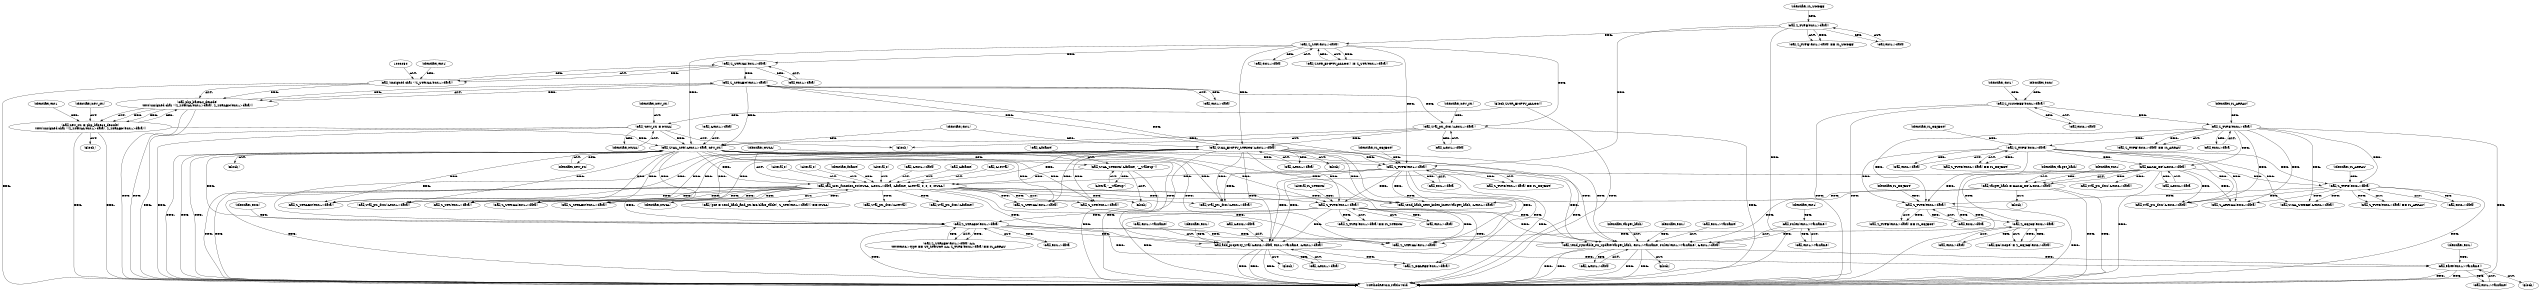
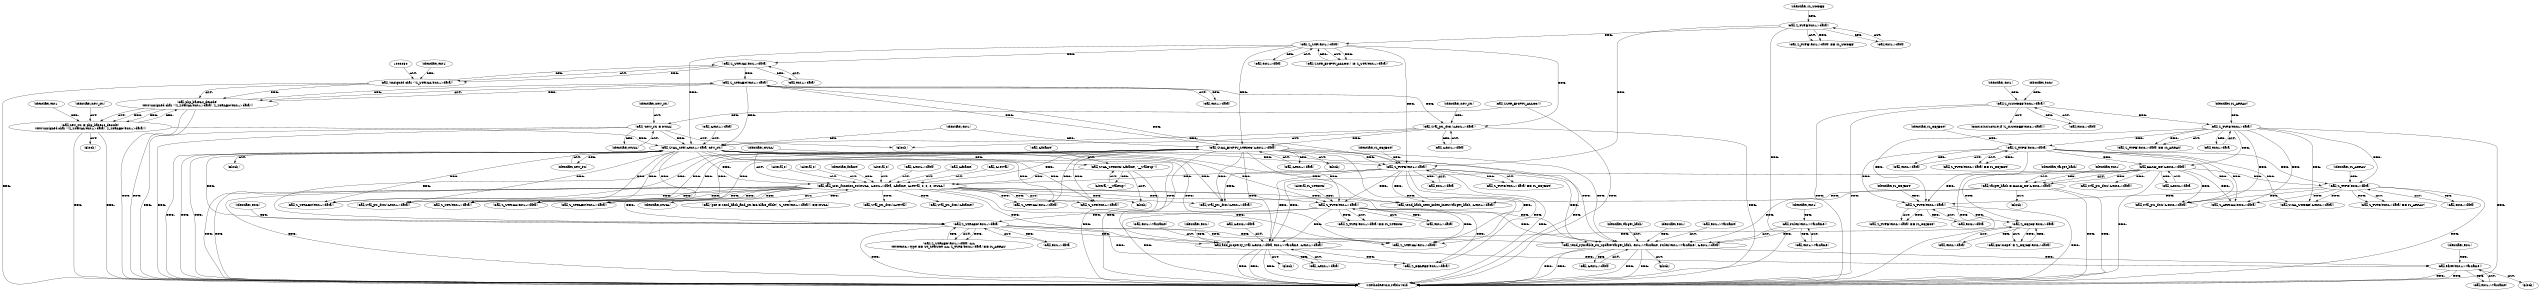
  digraph {
    n1 [label="(Call,efree(ent1->varname))"]
    n2 [label="(MethodReturn,static void)"]
    n3 [label="(Call,ent1->varname)"]
    n4 [label="(Block,)"]
    n5 [label="(Call,zend_symtable_str_update(target_hash, ent1->varname, strlen(ent1->varname), &ent1->data))"]
    n6 [label="(Block,)"]
    n7 [label="(Call,&ent1->data)"]
    n8 [label="(Call,target_hash = HASH_OF(&ent2->data))"]
    n9 [label="(Block,)"]
    n10 [label="(Call,zend_hash_next_index_insert(target_hash, &ent1->data))"]
    n11 [label="(Call,HASH_OF(&ent2->data))"]
    n12 [label="(Call,add_property_zval(&ent2->data, ent1->varname, &ent1->data))"]
    n13 [label="(Call,Z_OBJCE(ent2->data))"]
    n14 [label="(Call,Z_TYPE(ent2->data))"]
    n15 [label="(Call,Z_TYPE(ent2->data))"]
    n16 [label="(Call,Z_ARRVAL(ent2->data))"]
    n17 [label="(Call,zval_ptr_dtor(&ent2->data))"]
    n18 [label="(Call,zval_ptr_dtor(&ent2->data))"]
    n19 [label="(Call,&ent2->data)"]
    n20 [label="(Call,Z_DELREF(ent1->data))"]
    n21 [label="(Block,)"]
    n22 [label="(Call,&ent1->data)"]
    n23 [label="(Call,EG(scope) = Z_OBJCE(ent2->data))"]
    n24 [label="(Call,ent2->data)"]
    n25 [label="(Call,Z_TYPE(ent2->data) == IS_OBJECT)"]
    n26 [label="(Call,ent2->data)"]
    n27 [label="(Call,ZVAL_UNDEF(&ent2->data))"]
    n28 [label="(Call,ent2->data)"]
    n29 [label="(Call,Z_TYPE(ent2->data) == IS_ARRAY)"]
    n30 [label="(Call,Z_TYPE(ent2->data))"]
    n31 [label="(Call,Z_TYPE(ent2->data))"]
    n32 [label="(Call,Z_TYPE(ent2->data) == IS_ARRAY)"]
    n33 [label="(Call,ent2->data)"]
    n34 [label="(Call,ent2->data)"]
    n35 [label="(Call,Z_TYPE(ent2->data) == IS_OBJECT)"]
    n36 [label="(Call,Z_ISUNDEF(ent2->data))"]
+   n37 [label="(ControlStructure,if (Z_ISUNDEF(ent2->data)))"]
    n38 [label="(Call,ent2->data)"]
    n39 [label="(Call,strlen(ent1->varname))"]
    n40 [label="(Call,ent1->varname)"]
    n41 [label="(Call,ZVAL_EMPTY_STRING(&ent1->data))"]
    n42 [label="(Call,Z_TYPE(ent1->data))"]
    n43 [label="(Call,Z_STRLEN(ent1->data))"]
    n44 [label="(Call,Z_TYPE(ent1->data))"]
    n45 [label="(Call,call_user_function_ex(NULL, &ent1->data, &fname, &retval, 0, 0, 0, NULL))"]
    n46 [label="(Call,Z_STRVAL(ent1->data))"]
    n47 [label="(Call,zval_ptr_dtor(&ent1->data))"]
    n48 [label="(Call,Z_STRLEN(ent1->data))"]
    n49 [label="(Block,)"]
    n50 [label="(Call,Z_STR(ent1->data))"]
    n51 [label="(Call,Z_STRLEN(ent1->data))"]
    n52 [label="(Call,zval_ptr_dtor(&ent1->data))"]
    n53 [label="(Call,Z_STRVAL(ent1->data))"]
    n54 [label="(Call,Z_STRVAL(ent1->data))"]
    n55 [label="(Call,&ent1->data)"]
    n56 [label="(Call,Z_STR(ent1->data))"]
    n57 [label="(Call,Z_TYPE(ent1->data) == IS_OBJECT)"]
    n58 [label="(Call,ent1->data)"]
    n59 [label="(Call,ent1->data)"]
    n60 [label="(Call,Z_STRLEN(ent1->data) &&\n\t\t\t\t\t\tent2->type == ST_STRUCT && Z_TYPE(ent2->data) == IS_ARRAY)"]
    n61 [label="(Call,ent1->data)"]
    n62 [label="(Call,Z_TYPE(ent1->data) == IS_STRING)"]
    n63 [label="(Identifier,NULL)"]
    n64 [label="(Call,(pce = zend_hash_find_ptr(EG(class_table), Z_STR(ent1->data))) == NULL)"]
    n65 [label="(Call,zval_ptr_dtor(&retval))"]
    n66 [label="(Call,zval_ptr_dtor(&fname))"]
    n67 [label="(Block,)"]
    n68 [label="(Call,Z_STRLEN(ent1->data))"]
    n69 [label="(Call,zval_ptr_dtor(&ent1->data))"]
    n70 [label="(Call,ZVAL_STR(&ent1->data, new_str))"]
    n71 [label="(Call,php_base64_decode(\n \t\t\t\t\t(unsigned char *)Z_STRVAL(ent1->data), Z_STRLEN(ent1->data)))"]
    n72 [label="(Call,ent1->data)"]
    n73 [label="(Block,)"]
    n74 [label="(Call,&ent1->data)"]
    n75 [label="(Identifier,new_str)"]
    n76 [label="(Block,)"]
    n77 [label="(Call,new_str = php_base64_decode(\n \t\t\t\t\t(unsigned char *)Z_STRVAL(ent1->data), Z_STRLEN(ent1->data)))"]
    n78 [label="(Call,Z_STRVAL(ent1->data))"]
    n79 [label="(Call,(unsigned char *)Z_STRVAL(ent1->data))"]
    n80 [label="(Call,ent1->data)"]
    n81 [label="(Call,Z_STR(ent1->data))"]
    n82 [label="(Call,ent1->data)"]
    n83 [label="(Call,ZSTR_EMPTY_ALLOC() != Z_STR(ent1->data))"]
    n84 [label="(Call,Z_TYPE(ent1->data))"]
    n85 [label="(Call,Z_TYPE(ent1->data) == IS_UNDEF)"]
    n86 [label="(Call,ent1->data)"]
    n87 [label="(Block,)"]
    n88 [label="(Call,*new_str = NULL)"]
    n89 [label="(Identifier,NULL)"]
    n90 [label="(Call,ZVAL_STRING(&fname, \"__wakeup\"))"]
    n91 [label="(Literal,\"__wakeup\")"]
    n92 [label="(Literal,0)"]
    n93 [label="(Identifier,target_hash)"]
    n94 [label="(Identifier,ent1)"]
    n95 [label="(Call,&fname)"]
    n96 [label="(Identifier,ent1)"]
    n97 [label="(Identifier,IS_OBJECT)"]
    n98 [label="(Identifier,ent1)"]
    n99 [label="(Identifier,IS_UNDEF)"]
    n100 [label="(Identifier,new_str)"]
    n101 [label="(Identifier,IS_ARRAY)"]
    n102 [label="(Identifier,new_str)"]
    n103 [label="(Identifier,ent1)"]
    n104 [label="(Identifier,new_str)"]
    n105 [label="(Identifier,ent1)"]
    n106 [label="(Call,ent1->varname)"]
    n107 [label="(Identifier,IS_OBJECT)"]
    n108 [label="(Identifier,IS_OBJECT)"]
    n109 [label="(Identifier,ent1)"]
    n110 [label="(Identifier,ent2)"]
    n111 [label="(Identifier,IS_ARRAY)"]
    n112 [label="(Call,ent1->varname)"]
    n113 [label="(Identifier,ent2)"]
    n114 [label="(Identifier,fname)"]
    n115 [label="(Literal,0)"]
    n116 [label="(Identifier,target_hash)"]
    n117 [label="(Call,&ent1->data)"]
    n118 [label="(Identifier,ent1)"]
    n119 [label="(Call,&ent1->data)"]
    n120 [label="(Identifier,ent1)"]
    n121 [label="(Call,&fname)"]
-   n122 [label="(Block,ZSTR_EMPTY_ALLOC())"]
+   n122 [label="(Call,ZSTR_EMPTY_ALLOC())"]
    n123 [label="(Call,&retval)"]
    n124 [label="(Identifier,ent1)"]
    n125 [label="(Identifier,NULL)"]
    n126 [label="(Literal,IS_STRING)"]
    n127 [label="(Call,&ent2->data)"]
    n128 [label="(Literal,0)"]
    1000254
    n1 -> n2 [label="DDG: "]
    n1 -> n2 [label="DDG: "]
    n1 -> n3 [label="CFG: "]
    n1 -> n4 [label="AST: "]
    n3 -> n1 [label="AST: "]
    n5 -> n1 [label="DDG: "]
    n5 -> n2 [label="DDG: "]
    n5 -> n2 [label="DDG: "]
    n5 -> n2 [label="DDG: "]
    n5 -> n2 [label="DDG: "]
    n5 -> n6 [label="AST: "]
    n5 -> n7 [label="CFG: "]
    n7 -> n5 [label="AST: "]
    n8 -> n2 [label="DDG: "]
    n8 -> n2 [label="DDG: "]
    n8 -> n5 [label="DDG: "]
    n8 -> n9 [label="AST: "]
    n8 -> n10 [label="DDG: "]
    n11 -> n2 [label="DDG: "]
    n11 -> n8 [label="AST: "]
    n11 -> n8 [label="DDG: "]
    n11 -> n12 [label="DDG: "]
    n11 -> n13 [label="DDG: "]
    n11 -> n14 [label="DDG: "]
    n11 -> n15 [label="DDG: "]
    n11 -> n16 [label="DDG: "]
    n11 -> n17 [label="DDG: "]
    n11 -> n18 [label="DDG: "]
    n11 -> n19 [label="CFG: "]
    n12 -> n1 [label="DDG: "]
    n12 -> n2 [label="DDG: "]
    n12 -> n2 [label="DDG: "]
    n12 -> n2 [label="DDG: "]
    n12 -> n20 [label="DDG: "]
    n12 -> n21 [label="AST: "]
    n12 -> n22 [label="CFG: "]
    n13 -> n12 [label="DDG: "]
    n13 -> n23 [label="AST: "]
    n13 -> n23 [label="DDG: "]
    n13 -> n24 [label="CFG: "]
    n14 -> n2 [label="DDG: "]
    n14 -> n13 [label="DDG: "]
    n14 -> n25 [label="AST: "]
    n14 -> n25 [label="DDG: "]
    n14 -> n26 [label="CFG: "]
    n15 -> n2 [label="DDG: "]
    n15 -> n14 [label="DDG: "]
    n15 -> n16 [label="DDG: "]
    n15 -> n18 [label="DDG: "]
    n15 -> n27 [label="DDG: "]
    n15 -> n28 [label="CFG: "]
    n15 -> n29 [label="AST: "]
    n15 -> n29 [label="DDG: "]
    n19 -> n11 [label="AST: "]
    n22 -> n12 [label="AST: "]
    n23 -> n13 [label="CFG: "]
    n24 -> n13 [label="AST: "]
    n26 -> n14 [label="AST: "]
    n28 -> n15 [label="AST: "]
    n30 -> n2 [label="DDG: "]
    n30 -> n11 [label="DDG: "]
    n30 -> n14 [label="DDG: "]
    n30 -> n15 [label="DDG: "]
    n30 -> n16 [label="DDG: "]
    n30 -> n18 [label="DDG: "]
    n30 -> n27 [label="DDG: "]
    n30 -> n31 [label="DDG: "]
    n30 -> n32 [label="AST: "]
    n30 -> n32 [label="DDG: "]
    n30 -> n33 [label="CFG: "]
    n31 -> n2 [label="DDG: "]
    n31 -> n11 [label="DDG: "]
    n31 -> n14 [label="DDG: "]
    n31 -> n15 [label="DDG: "]
    n31 -> n16 [label="DDG: "]
    n31 -> n18 [label="DDG: "]
    n31 -> n27 [label="DDG: "]
    n31 -> n34 [label="CFG: "]
    n31 -> n35 [label="AST: "]
    n31 -> n35 [label="DDG: "]
    n33 -> n30 [label="AST: "]
    n34 -> n31 [label="AST: "]
    n36 -> n2 [label="DDG: "]
    n36 -> n2 [label="DDG: "]
    n36 -> n30 [label="DDG: "]
+   n36 -> n37 [label="AST: "]
    n36 -> n38 [label="CFG: "]
    n38 -> n36 [label="AST: "]
    n39 -> n5 [label="AST: "]
    n39 -> n5 [label="DDG: "]
    n39 -> n40 [label="CFG: "]
    n40 -> n39 [label="AST: "]
    n41 -> n2 [label="DDG: "]
    n41 -> n2 [label="DDG: "]
    n41 -> n5 [label="DDG: "]
-   n41 -> n10 [label="DDG: "]
    n41 -> n12 [label="DDG: "]
    n41 -> n42 [label="DDG: "]
    n41 -> n43 [label="DDG: "]
    n41 -> n44 [label="DDG: "]
    n41 -> n45 [label="DDG: "]
    n41 -> n46 [label="DDG: "]
    n41 -> n47 [label="DDG: "]
    n41 -> n48 [label="DDG: "]
    n41 -> n49 [label="AST: "]
    n41 -> n50 [label="DDG: "]
    n41 -> n51 [label="DDG: "]
    n41 -> n52 [label="DDG: "]
    n41 -> n53 [label="DDG: "]
    n41 -> n54 [label="DDG: "]
    n41 -> n55 [label="CFG: "]
    n41 -> n56 [label="DDG: "]
    n42 -> n2 [label="DDG: "]
    n42 -> n5 [label="DDG: "]
    n42 -> n10 [label="DDG: "]
    n42 -> n12 [label="DDG: "]
    n42 -> n20 [label="DDG: "]
    n42 -> n44 [label="DDG: "]
    n42 -> n45 [label="DDG: "]
    n42 -> n47 [label="DDG: "]
    n42 -> n53 [label="DDG: "]
    n42 -> n57 [label="AST: "]
    n42 -> n57 [label="DDG: "]
    n42 -> n58 [label="CFG: "]
    n43 -> n2 [label="DDG: "]
    n43 -> n5 [label="DDG: "]
    n43 -> n12 [label="DDG: "]
    n43 -> n20 [label="DDG: "]
    n43 -> n53 [label="DDG: "]
    n43 -> n59 [label="CFG: "]
    n43 -> n60 [label="AST: "]
    n43 -> n60 [label="DDG: "]
    n44 -> n2 [label="DDG: "]
    n44 -> n5 [label="DDG: "]
    n44 -> n12 [label="DDG: "]
    n44 -> n20 [label="DDG: "]
    n44 -> n43 [label="DDG: "]
    n44 -> n53 [label="DDG: "]
    n44 -> n61 [label="CFG: "]
    n44 -> n62 [label="AST: "]
    n44 -> n62 [label="DDG: "]
    n45 -> n2 [label="DDG: "]
    n45 -> n2 [label="DDG: "]
    n45 -> n2 [label="DDG: "]
    n45 -> n5 [label="DDG: "]
    n45 -> n10 [label="DDG: "]
    n45 -> n12 [label="DDG: "]
    n45 -> n43 [label="DDG: "]
    n45 -> n44 [label="DDG: "]
    n45 -> n46 [label="DDG: "]
    n45 -> n47 [label="DDG: "]
    n45 -> n48 [label="DDG: "]
    n45 -> n50 [label="DDG: "]
    n45 -> n51 [label="DDG: "]
    n45 -> n52 [label="DDG: "]
    n45 -> n53 [label="DDG: "]
    n45 -> n54 [label="DDG: "]
    n45 -> n56 [label="DDG: "]
    n45 -> n63 [label="CFG: "]
    n45 -> n64 [label="DDG: "]
    n45 -> n65 [label="DDG: "]
    n45 -> n66 [label="DDG: "]
    n45 -> n67 [label="AST: "]
    n55 -> n41 [label="AST: "]
    n58 -> n42 [label="AST: "]
    n59 -> n43 [label="AST: "]
    n60 -> n43 [label="CFG: "]
    n61 -> n44 [label="AST: "]
    n63 -> n45 [label="AST: "]
    n68 -> n41 [label="DDG: "]
    n68 -> n42 [label="DDG: "]
    n68 -> n69 [label="DDG: "]
    n68 -> n70 [label="DDG: "]
    n68 -> n71 [label="AST: "]
    n68 -> n71 [label="DDG: "]
    n68 -> n72 [label="CFG: "]
    n69 -> n2 [label="DDG: "]
    n69 -> n41 [label="DDG: "]
    n69 -> n70 [label="DDG: "]
    n69 -> n73 [label="AST: "]
    n69 -> n74 [label="CFG: "]
    n70 -> n2 [label="DDG: "]
    n70 -> n2 [label="DDG: "]
    n70 -> n2 [label="DDG: "]
    n70 -> n5 [label="DDG: "]
    n70 -> n10 [label="DDG: "]
    n70 -> n12 [label="DDG: "]
    n70 -> n42 [label="DDG: "]
    n70 -> n43 [label="DDG: "]
    n70 -> n44 [label="DDG: "]
    n70 -> n45 [label="DDG: "]
    n70 -> n46 [label="DDG: "]
    n70 -> n47 [label="DDG: "]
    n70 -> n48 [label="DDG: "]
    n70 -> n50 [label="DDG: "]
    n70 -> n51 [label="DDG: "]
    n70 -> n52 [label="DDG: "]
    n70 -> n53 [label="DDG: "]
    n70 -> n54 [label="DDG: "]
    n70 -> n56 [label="DDG: "]
    n70 -> n75 [label="CFG: "]
    n70 -> n76 [label="AST: "]
    n71 -> n2 [label="DDG: "]
    n71 -> n2 [label="DDG: "]
    n71 -> n68 [label="CFG: "]
    n71 -> n77 [label="AST: "]
    n71 -> n77 [label="DDG: "]
    n71 -> n77 [label="DDG: "]
    n72 -> n68 [label="AST: "]
    n74 -> n69 [label="AST: "]
    n75 -> n70 [label="AST: "]
    n77 -> n2 [label="DDG: "]
    n77 -> n2 [label="DDG: "]
    n77 -> n70 [label="DDG: "]
    n77 -> n71 [label="CFG: "]
    n77 -> n87 [label="AST: "]
    n78 -> n68 [label="DDG: "]
    n78 -> n79 [label="AST: "]
    n78 -> n79 [label="DDG: "]
    n78 -> n80 [label="CFG: "]
    n79 -> n2 [label="DDG: "]
    n79 -> n71 [label="AST: "]
    n79 -> n71 [label="DDG: "]
    n79 -> n78 [label="CFG: "]
    n80 -> n78 [label="AST: "]
    n81 -> n41 [label="DDG: "]
    n81 -> n42 [label="DDG: "]
    n81 -> n69 [label="DDG: "]
    n81 -> n70 [label="DDG: "]
    n81 -> n78 [label="DDG: "]
    n81 -> n82 [label="CFG: "]
    n81 -> n83 [label="AST: "]
    n81 -> n83 [label="DDG: "]
    n82 -> n81 [label="AST: "]
    n83 -> n81 [label="CFG: "]
    n84 -> n2 [label="DDG: "]
    n84 -> n42 [label="DDG: "]
    n84 -> n81 [label="DDG: "]
    n84 -> n85 [label="AST: "]
    n84 -> n85 [label="DDG: "]
    n84 -> n86 [label="CFG: "]
    n86 -> n84 [label="AST: "]
    n88 -> n2 [label="DDG: "]
    n88 -> n2 [label="DDG: "]
    n88 -> n70 [label="DDG: "]
    n88 -> n73 [label="AST: "]
    n88 -> n89 [label="CFG: "]
    n89 -> n88 [label="AST: "]
    n90 -> n2 [label="DDG: "]
    n90 -> n45 [label="DDG: "]
    n90 -> n67 [label="AST: "]
    n90 -> n91 [label="CFG: "]
    n91 -> n90 [label="AST: "]
    n92 -> n45 [label="AST: "]
    n93 -> n5 [label="AST: "]
    n94 -> n39 [label="CFG: "]
    n95 -> n90 [label="AST: "]
    n96 -> n8 [label="CFG: "]
    n97 -> n31 [label="CFG: "]
    n98 -> n5 [label="CFG: "]
    n99 -> n84 [label="CFG: "]
    n100 -> n77 [label="AST: "]
    n101 -> n15 [label="CFG: "]
    n102 -> n88 [label="AST: "]
    n103 -> n1 [label="CFG: "]
    n104 -> n69 [label="CFG: "]
    n105 -> n79 [label="CFG: "]
    n106 -> n5 [label="AST: "]
    n107 -> n42 [label="CFG: "]
    n108 -> n14 [label="CFG: "]
    n109 -> n36 [label="CFG: "]
    n110 -> n36 [label="CFG: "]
    n111 -> n30 [label="CFG: "]
    n112 -> n12 [label="AST: "]
    n113 -> n43 [label="CFG: "]
    n114 -> n45 [label="CFG: "]
    n115 -> n45 [label="AST: "]
    n116 -> n8 [label="AST: "]
    n117 -> n70 [label="AST: "]
    n118 -> n77 [label="CFG: "]
    n119 -> n45 [label="AST: "]
    n120 -> n12 [label="CFG: "]
    n121 -> n45 [label="AST: "]
    n122 -> n2 [label="DDG: "]
    n122 -> n88 [label="CFG: "]
    n123 -> n45 [label="AST: "]
    n124 -> n41 [label="CFG: "]
    n124 -> n70 [label="CFG: "]
    n125 -> n45 [label="AST: "]
    n125 -> n90 [label="CFG: "]
    n126 -> n44 [label="CFG: "]
    n127 -> n12 [label="AST: "]
    n128 -> n45 [label="AST: "]
    1000254 -> n79 [label="AST: "]
  }
